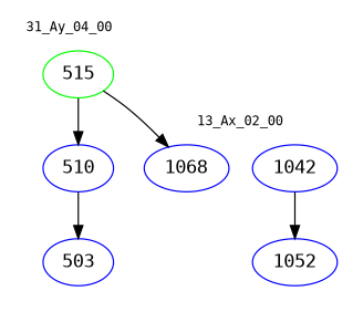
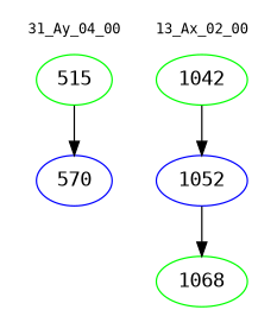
  digraph {
    fontname="DejaVu Sans Mono"
    node [color=blue fontname="DejaVu Sans Mono"]
    edge [color=black fontname="DejaVu Sans Mono"]
    n1 [color=green label=515]
-   n2 [label=510]
-   n3 [label=503]
-   n4 [label=1042]
+   n2 [label=570]
+   n4 [color=green label=1042]
    n5 [label=1052]
-   n6 [label=1068]
+   n6 [color=green label=1068]
    subgraph cluster_1 {
      color=white
      fontsize=10
      label="31_Ay_04_00"
      n1
      n2
-     n3
    }
    subgraph cluster_2 {
      color=white
      fontsize=10
      label="13_Ax_02_00"
      n4
      n5
      n6
    }
    n1 -> n2
-   n2 -> n3
    n4 -> n5
-   n1 -> n6
+   n5 -> n6
  }
